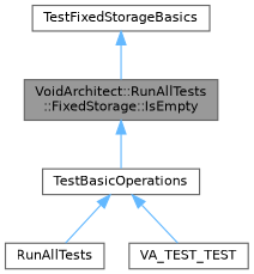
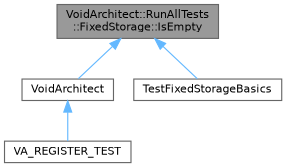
  digraph {
    rankdir=TB
    node [color=grey40 fillcolor=white fontname=Helvetica fontsize=10 shape=box style=filled]
    edge [color=steelblue1 dir=back fontname=Helvetica fontsize=10 labelfontname=Helvetica labelfontsize=10 style=solid]
    n1 [color=gray40 fillcolor=grey60 fontcolor=black height=0.2 label="VoidArchitect::RunAllTests\l::FixedStorage::IsEmpty" width=0.4]
-   n2 [height=0.2 label=TestBasicOperations width=0.4]
+   n2 [height=0.2 label=VoidArchitect width=0.4]
    n3 [height=0.2 label=TestFixedStorageBasics width=0.4]
-   n4 [height=0.2 label=RunAllTests width=0.4]
-   n5 [height=0.2 label=VA_TEST_TEST width=0.4]
+   n5 [height=0.2 label=VA_REGISTER_TEST width=0.4]
    n1 -> n2
-   n3 -> n1
-   n2 -> n4
+   n1 -> n3
    n2 -> n5
  }
